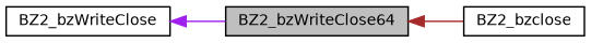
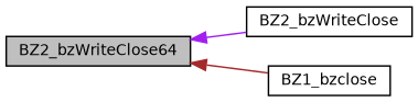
  digraph {
    rankdir=LR
    node [color=black fillcolor=white fontname=Helvetica fontsize=10 shape=record style=filled]
    edge [dir=back fontname=Helvetica fontsize=10 labelfontname=Helvetica labelfontsize=10 style=solid]
    n1 [fillcolor=grey75 fontcolor=black height=0.2 label=BZ2_bzWriteClose64 width=0.4]
    n2 [height=0.2 label=BZ2_bzWriteClose width=0.4]
-   n3 [height=0.2 label=BZ2_bzclose width=0.4]
-   n2 -> n1 [color=purple]
+   n3 [height=0.2 label=BZ1_bzclose width=0.4]
+   n1 -> n2 [color=purple]
    n1 -> n3 [color=brown]
  }
